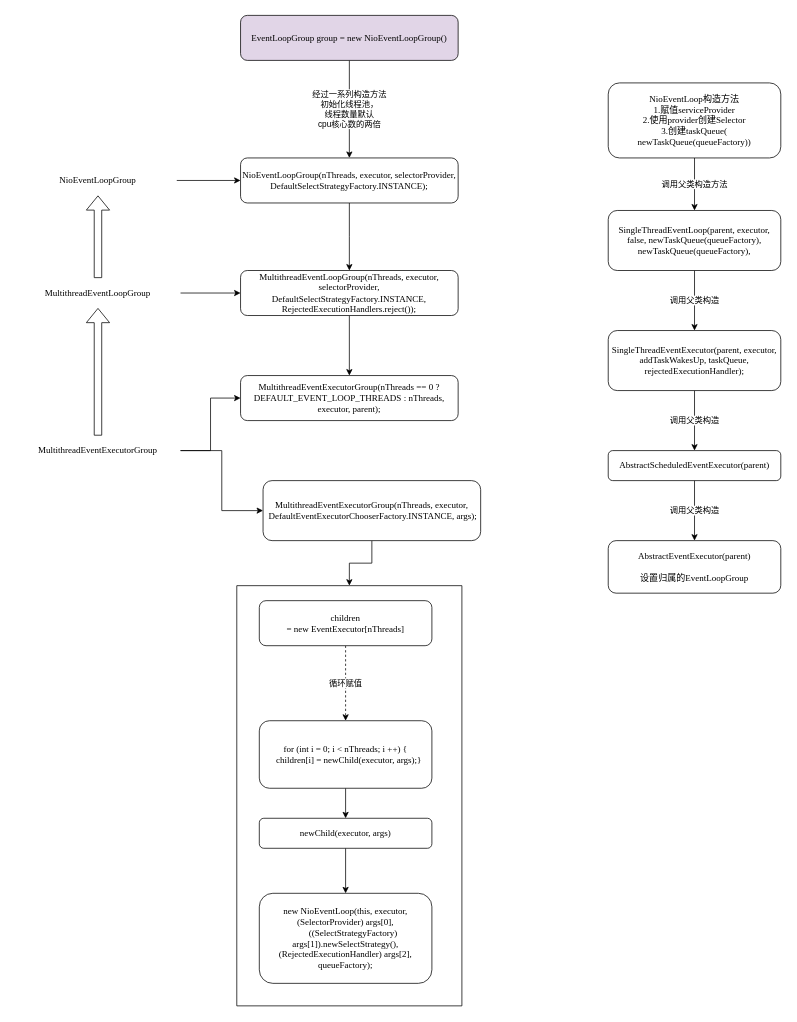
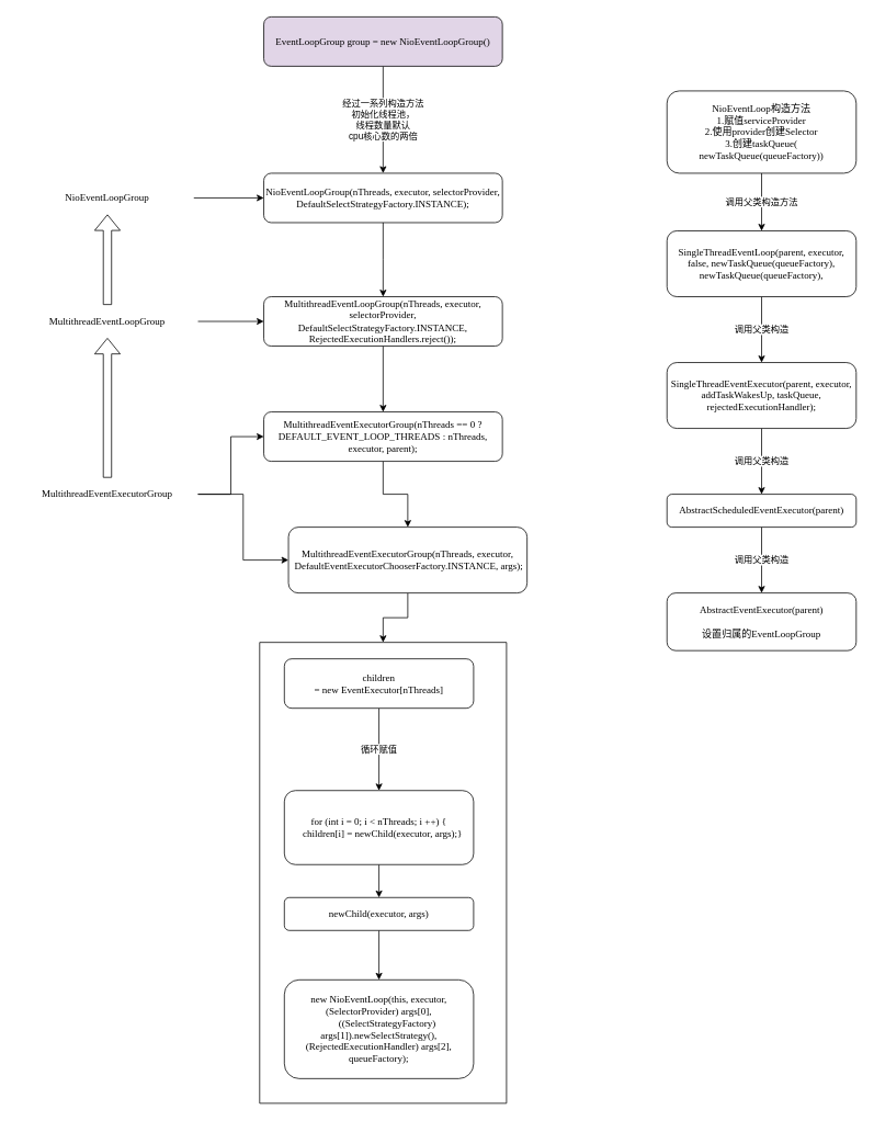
  <mxCell id="0" />
  <mxCell id="1" parent="0" />
  <mxCell id="2" value="经过一系列构造方法&lt;br&gt;初始化线程池，&lt;br&gt;线程数量默认&lt;br&gt;cpu核心数的两倍" style="edgeStyle=orthogonalEdgeStyle;rounded=0;orthogonalLoop=1;jettySize=auto;html=1;entryX=0.5;entryY=0;entryDx=0;entryDy=0;" edge="1" parent="1" source="3" target="5"><mxGeometry relative="1" as="geometry" /></mxCell>
  <mxCell id="3" value="EventLoopGroup group = new NioEventLoopGroup()" style="rounded=1;whiteSpace=wrap;html=1;fontSize=12;glass=0;strokeWidth=1;shadow=0;fontFamily=Lucida Console;fillColor=#e1d5e7;" parent="1" vertex="1"><mxGeometry x="320" y="20" width="290" height="60" as="geometry" /></mxCell>
  <mxCell id="4" style="edgeStyle=orthogonalEdgeStyle;rounded=0;orthogonalLoop=1;jettySize=auto;html=1;exitX=0.5;exitY=1;exitDx=0;exitDy=0;fontFamily=Lucida Console;fontColor=#000000;" edge="1" parent="1" source="5"><mxGeometry relative="1" as="geometry"><mxPoint x="465" y="360" as="targetPoint" /></mxGeometry></mxCell>
  <mxCell id="5" value="NioEventLoopGroup(nThreads, executor, selectorProvider, DefaultSelectStrategyFactory.INSTANCE);" style="rounded=1;align=center;verticalAlign=middle;labelPosition=center;verticalLabelPosition=middle;labelBackgroundColor=none;html=1;whiteSpace=wrap;fontFamily=Lucida Console;" vertex="1" parent="1"><mxGeometry x="320" y="210" width="290" height="60" as="geometry" /></mxCell>
  <mxCell id="6" style="edgeStyle=orthogonalEdgeStyle;rounded=0;orthogonalLoop=1;jettySize=auto;html=1;exitX=0.5;exitY=1;exitDx=0;exitDy=0;entryX=0.5;entryY=0;entryDx=0;entryDy=0;fontFamily=Lucida Console;fontColor=#000000;" edge="1" parent="1" source="7" target="9"><mxGeometry relative="1" as="geometry" /></mxCell>
  <mxCell id="7" value="MultithreadEventLoopGroup(nThreads, executor, selectorProvider, DefaultSelectStrategyFactory.INSTANCE,&lt;br&gt;RejectedExecutionHandlers.reject());" style="rounded=1;align=center;verticalAlign=middle;labelPosition=center;verticalLabelPosition=middle;labelBackgroundColor=none;html=1;whiteSpace=wrap;fontFamily=Lucida Console;" vertex="1" parent="1"><mxGeometry x="320" y="360" width="290" height="60" as="geometry" /></mxCell>
+ <mxCell id="8" style="edgeStyle=orthogonalEdgeStyle;rounded=0;orthogonalLoop=1;jettySize=auto;html=1;exitX=0.5;exitY=1;exitDx=0;exitDy=0;entryX=0.5;entryY=0;entryDx=0;entryDy=0;fontFamily=Lucida Console;fontColor=#000000;" edge="1" parent="1" source="9" target="11"><mxGeometry relative="1" as="geometry" /></mxCell>
  <mxCell id="9" value="MultithreadEventExecutorGroup(nThreads == 0 ? DEFAULT_EVENT_LOOP_THREADS : nThreads, executor, parent);" style="rounded=1;align=center;verticalAlign=middle;labelPosition=center;verticalLabelPosition=middle;labelBackgroundColor=none;html=1;whiteSpace=wrap;fontFamily=Lucida Console;" vertex="1" parent="1"><mxGeometry x="320" y="500" width="290" height="60" as="geometry" /></mxCell>
  <mxCell id="10" style="edgeStyle=orthogonalEdgeStyle;rounded=0;orthogonalLoop=1;jettySize=auto;html=1;exitX=0.5;exitY=1;exitDx=0;exitDy=0;entryX=0.5;entryY=0;entryDx=0;entryDy=0;fontFamily=Lucida Console;fontColor=#000000;" edge="1" parent="1" source="11" target="30"><mxGeometry relative="1" as="geometry" /></mxCell>
  <mxCell id="11" value="MultithreadEventExecutorGroup(nThreads, executor,&lt;br&gt;&amp;nbsp;DefaultEventExecutorChooserFactory.INSTANCE, args);" style="rounded=1;align=center;verticalAlign=middle;labelPosition=center;verticalLabelPosition=middle;labelBackgroundColor=none;html=1;whiteSpace=wrap;fontFamily=Lucida Console;" vertex="1" parent="1"><mxGeometry x="350" y="640" width="290" height="80" as="geometry" /></mxCell>
  <mxCell id="12" style="edgeStyle=orthogonalEdgeStyle;rounded=0;orthogonalLoop=1;jettySize=auto;html=1;entryX=0;entryY=0.5;entryDx=0;entryDy=0;fontFamily=Lucida Console;fontColor=#000000;exitX=1;exitY=0.5;exitDx=0;exitDy=0;" edge="1" parent="1" source="14" target="9"><mxGeometry relative="1" as="geometry"><mxPoint x="280" y="592.5" as="sourcePoint" /></mxGeometry></mxCell>
  <mxCell id="13" style="edgeStyle=orthogonalEdgeStyle;rounded=0;orthogonalLoop=1;jettySize=auto;html=1;exitX=1;exitY=0.5;exitDx=0;exitDy=0;entryX=0;entryY=0.5;entryDx=0;entryDy=0;fontFamily=Lucida Console;fontColor=#000000;" edge="1" parent="1" source="14" target="11"><mxGeometry relative="1" as="geometry" /></mxCell>
  <mxCell id="14" value="MultithreadEventExecutorGroup" style="text;html=1;strokeColor=none;fillColor=none;align=center;verticalAlign=middle;whiteSpace=wrap;rounded=0;labelBackgroundColor=none;fontFamily=Lucida Console;fontColor=#000000;" vertex="1" parent="1"><mxGeometry x="20" y="580" width="220" height="40" as="geometry" /></mxCell>
  <mxCell id="15" style="edgeStyle=orthogonalEdgeStyle;rounded=0;orthogonalLoop=1;jettySize=auto;html=1;entryX=0;entryY=0.5;entryDx=0;entryDy=0;fontFamily=Lucida Console;fontColor=#000000;" edge="1" parent="1" source="16" target="7"><mxGeometry relative="1" as="geometry" /></mxCell>
  <mxCell id="16" value="MultithreadEventLoopGroup" style="text;html=1;strokeColor=none;fillColor=none;align=center;verticalAlign=middle;whiteSpace=wrap;rounded=0;labelBackgroundColor=none;fontFamily=Lucida Console;fontColor=#000000;" vertex="1" parent="1"><mxGeometry x="20" y="370" width="220" height="40" as="geometry" /></mxCell>
  <mxCell id="17" style="edgeStyle=orthogonalEdgeStyle;rounded=0;orthogonalLoop=1;jettySize=auto;html=1;entryX=0;entryY=0.5;entryDx=0;entryDy=0;fontFamily=Lucida Console;fontColor=#000000;" edge="1" parent="1" source="18" target="5"><mxGeometry relative="1" as="geometry" /></mxCell>
  <mxCell id="18" value="NioEventLoopGroup" style="text;html=1;strokeColor=none;fillColor=none;align=center;verticalAlign=middle;whiteSpace=wrap;rounded=0;labelBackgroundColor=none;fontFamily=Lucida Console;fontColor=#000000;" vertex="1" parent="1"><mxGeometry x="25" y="220" width="210" height="40" as="geometry" /></mxCell>
  <mxCell id="19" value="" style="shape=flexArrow;endArrow=classic;html=1;fontFamily=Lucida Console;fontColor=#000000;" edge="1" parent="1" target="18"><mxGeometry width="50" height="50" relative="1" as="geometry"><mxPoint x="130" y="370" as="sourcePoint" /><mxPoint x="0" y="240" as="targetPoint" /></mxGeometry></mxCell>
  <mxCell id="20" value="" style="shape=flexArrow;endArrow=classic;html=1;fontFamily=Lucida Console;fontColor=#000000;exitX=0.5;exitY=0;exitDx=0;exitDy=0;entryX=0.5;entryY=1;entryDx=0;entryDy=0;" edge="1" parent="1" source="14" target="16"><mxGeometry width="50" height="50" relative="1" as="geometry"><mxPoint x="290" y="420" as="sourcePoint" /><mxPoint x="-10" y="470" as="targetPoint" /></mxGeometry></mxCell>
- <mxCell id="21" value="循环赋值" style="edgeStyle=orthogonalEdgeStyle;rounded=0;orthogonalLoop=1;jettySize=auto;html=1;exitX=0.5;exitY=1;exitDx=0;exitDy=0;entryX=0.5;entryY=0;entryDx=0;entryDy=0;fontFamily=Lucida Console;fontColor=#000000;dashed=1;" edge="1" parent="1" source="22" target="24"><mxGeometry relative="1" as="geometry" /></mxCell>
+ <mxCell id="21" value="循环赋值" style="edgeStyle=orthogonalEdgeStyle;rounded=0;orthogonalLoop=1;jettySize=auto;html=1;exitX=0.5;exitY=1;exitDx=0;exitDy=0;entryX=0.5;entryY=0;entryDx=0;entryDy=0;fontFamily=Lucida Console;fontColor=#000000;" edge="1" parent="1" source="22" target="24"><mxGeometry relative="1" as="geometry" /></mxCell>
  <mxCell id="22" value="children &lt;br&gt;= new EventExecutor[nThreads]" style="rounded=1;align=center;verticalAlign=middle;labelPosition=center;verticalLabelPosition=middle;labelBackgroundColor=none;html=1;whiteSpace=wrap;fontFamily=Lucida Console;" vertex="1" parent="1"><mxGeometry x="345" y="800" width="230" height="60" as="geometry" /></mxCell>
  <mxCell id="23" style="edgeStyle=orthogonalEdgeStyle;rounded=0;orthogonalLoop=1;jettySize=auto;html=1;exitX=0.5;exitY=1;exitDx=0;exitDy=0;entryX=0.5;entryY=0;entryDx=0;entryDy=0;fontFamily=Lucida Console;fontColor=#000000;" edge="1" parent="1" source="24" target="26"><mxGeometry relative="1" as="geometry" /></mxCell>
  <mxCell id="24" value="&lt;div&gt;for (int i = 0; i &amp;lt; nThreads; i ++) {&lt;/div&gt;&lt;div&gt;&amp;nbsp; &amp;nbsp;children[i] = newChild(executor, args);&lt;span&gt;}&lt;/span&gt;&lt;/div&gt;" style="rounded=1;align=center;verticalAlign=middle;labelPosition=center;verticalLabelPosition=middle;labelBackgroundColor=none;html=1;whiteSpace=wrap;fontFamily=Lucida Console;" vertex="1" parent="1"><mxGeometry x="345" y="960" width="230" height="90" as="geometry" /></mxCell>
  <mxCell id="25" style="edgeStyle=orthogonalEdgeStyle;rounded=0;orthogonalLoop=1;jettySize=auto;html=1;exitX=0.5;exitY=1;exitDx=0;exitDy=0;entryX=0.5;entryY=0;entryDx=0;entryDy=0;fontFamily=Lucida Console;fontColor=#000000;" edge="1" parent="1" source="26" target="27"><mxGeometry relative="1" as="geometry" /></mxCell>
  <mxCell id="26" value="newChild(executor, args)" style="rounded=1;align=center;verticalAlign=middle;labelPosition=center;verticalLabelPosition=middle;labelBackgroundColor=none;html=1;whiteSpace=wrap;fontFamily=Lucida Console;" vertex="1" parent="1"><mxGeometry x="345" y="1090" width="230" height="40" as="geometry" /></mxCell>
  <mxCell id="27" value="&lt;div&gt;new NioEventLoop(this, executor, (SelectorProvider) args[0],&lt;/div&gt;&lt;div&gt;&amp;nbsp; &amp;nbsp; &amp;nbsp; &amp;nbsp;((SelectStrategyFactory) args[1]).newSelectStrategy(), (RejectedExecutionHandler) args[2], queueFactory);&lt;/div&gt;" style="rounded=1;align=center;verticalAlign=middle;labelPosition=center;verticalLabelPosition=middle;labelBackgroundColor=none;html=1;whiteSpace=wrap;fontFamily=Lucida Console;" vertex="1" parent="1"><mxGeometry x="345" y="1190" width="230" height="120" as="geometry" /></mxCell>
  <mxCell id="28" value="调用父类构造方法" style="edgeStyle=orthogonalEdgeStyle;rounded=0;orthogonalLoop=1;jettySize=auto;html=1;fontFamily=Lucida Console;fontColor=#000000;" edge="1" parent="1" source="29" target="32"><mxGeometry relative="1" as="geometry" /></mxCell>
  <mxCell id="29" value="&lt;div&gt;NioEventLoop&lt;span&gt;构造方法&lt;/span&gt;&lt;/div&gt;&lt;div&gt;1.赋值serviceProvider&lt;/div&gt;&lt;div&gt;2.使用provider创建Selector&lt;/div&gt;&lt;div&gt;3.创建taskQueue&lt;span&gt;(&lt;/span&gt;&lt;/div&gt;newTaskQueue(queueFactory)&lt;span&gt;)&lt;/span&gt;" style="rounded=1;align=center;verticalAlign=middle;labelPosition=center;verticalLabelPosition=middle;labelBackgroundColor=none;html=1;whiteSpace=wrap;fontFamily=Lucida Console;" vertex="1" parent="1"><mxGeometry x="810" y="110" width="230" height="100" as="geometry" /></mxCell>
  <mxCell id="30" value="" style="swimlane;startSize=0;rounded=0;labelBackgroundColor=none;fontFamily=Lucida Console;fontColor=#000000;verticalAlign=middle;html=1;" vertex="1" parent="1"><mxGeometry x="315" y="780" width="300" height="560" as="geometry" /></mxCell>
  <mxCell id="31" value="调用父类构造" style="edgeStyle=orthogonalEdgeStyle;rounded=0;orthogonalLoop=1;jettySize=auto;html=1;exitX=0.5;exitY=1;exitDx=0;exitDy=0;entryX=0.5;entryY=0;entryDx=0;entryDy=0;fontFamily=Lucida Console;fontColor=#000000;" edge="1" parent="1" source="32" target="34"><mxGeometry relative="1" as="geometry" /></mxCell>
  <mxCell id="32" value="SingleThreadEventLoop(parent, executor, false, newTaskQueue(queueFactory), newTaskQueue(queueFactory)," style="rounded=1;align=center;verticalAlign=middle;labelPosition=center;verticalLabelPosition=middle;labelBackgroundColor=none;html=1;whiteSpace=wrap;fontFamily=Lucida Console;" vertex="1" parent="1"><mxGeometry x="810" y="280" width="230" height="80" as="geometry" /></mxCell>
  <mxCell id="33" value="调用父类构造" style="edgeStyle=orthogonalEdgeStyle;rounded=0;orthogonalLoop=1;jettySize=auto;html=1;entryX=0.5;entryY=0;entryDx=0;entryDy=0;fontFamily=Lucida Console;fontColor=#000000;" edge="1" parent="1" source="34" target="36"><mxGeometry relative="1" as="geometry" /></mxCell>
  <mxCell id="34" value="SingleThreadEventExecutor(parent, executor, addTaskWakesUp, taskQueue, rejectedExecutionHandler);" style="rounded=1;align=center;verticalAlign=middle;labelPosition=center;verticalLabelPosition=middle;labelBackgroundColor=none;html=1;whiteSpace=wrap;fontFamily=Lucida Console;" vertex="1" parent="1"><mxGeometry x="810" y="440" width="230" height="80" as="geometry" /></mxCell>
  <mxCell id="35" value="调用父类构造" style="edgeStyle=orthogonalEdgeStyle;rounded=0;orthogonalLoop=1;jettySize=auto;html=1;entryX=0.5;entryY=0;entryDx=0;entryDy=0;fontFamily=Lucida Console;fontColor=#000000;" edge="1" parent="1" source="36" target="37"><mxGeometry relative="1" as="geometry" /></mxCell>
  <mxCell id="36" value="AbstractScheduledEventExecutor(parent)" style="rounded=1;align=center;verticalAlign=middle;labelPosition=center;verticalLabelPosition=middle;labelBackgroundColor=none;html=1;whiteSpace=wrap;fontFamily=Lucida Console;" vertex="1" parent="1"><mxGeometry x="810" y="600" width="230" height="40" as="geometry" /></mxCell>
  <mxCell id="37" value="AbstractEventExecutor(parent)&lt;br&gt;&lt;br&gt;设置归属的EventLoopGroup" style="rounded=1;align=center;verticalAlign=middle;labelPosition=center;verticalLabelPosition=middle;labelBackgroundColor=none;html=1;whiteSpace=wrap;fontFamily=Lucida Console;" vertex="1" parent="1"><mxGeometry x="810" y="720" width="230" height="70" as="geometry" /></mxCell>
